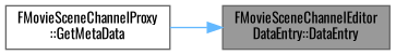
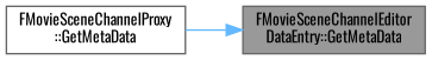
  digraph {
    rankdir=RL
    fontname=Oswald
    node [fontname=Oswald fontsize=10 shape=box style=filled]
-   n1 [color=gray40 fillcolor=grey60 fontcolor=black height=0.2 label="FMovieSceneChannelEditor\lDataEntry::DataEntry" width=0.4]
+   n1 [color=gray40 fillcolor=grey60 fontcolor=black height=0.2 label="FMovieSceneChannelEditor\lDataEntry::GetMetaData" width=0.4]
    n2 [color=grey40 fillcolor=white height=0.2 label="FMovieSceneChannelProxy\l::GetMetaData" width=0.4]
    n1 -> n2 [color=steelblue1 dir=back fontname=Oswald fontsize=10 labelfontname=Helvetica labelfontsize=10 style=solid]
  }
